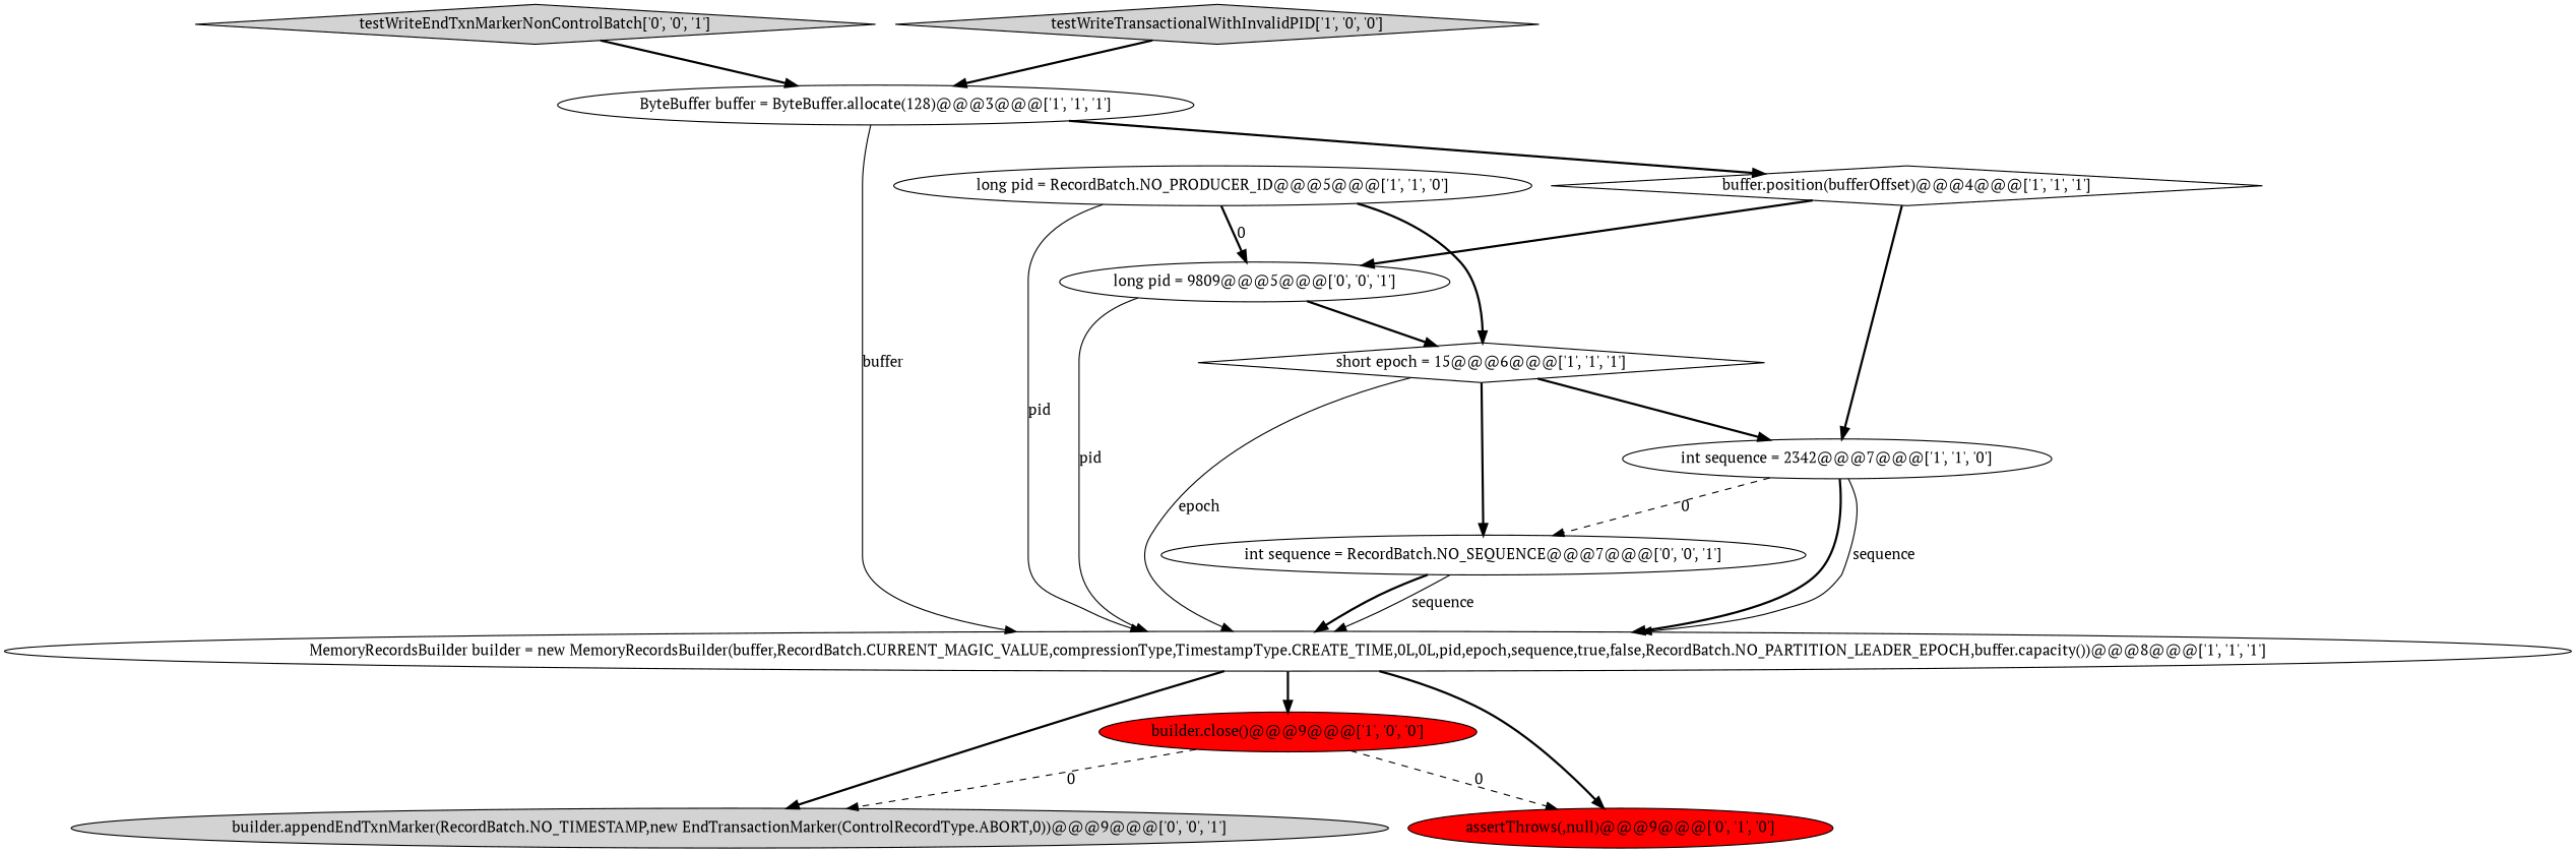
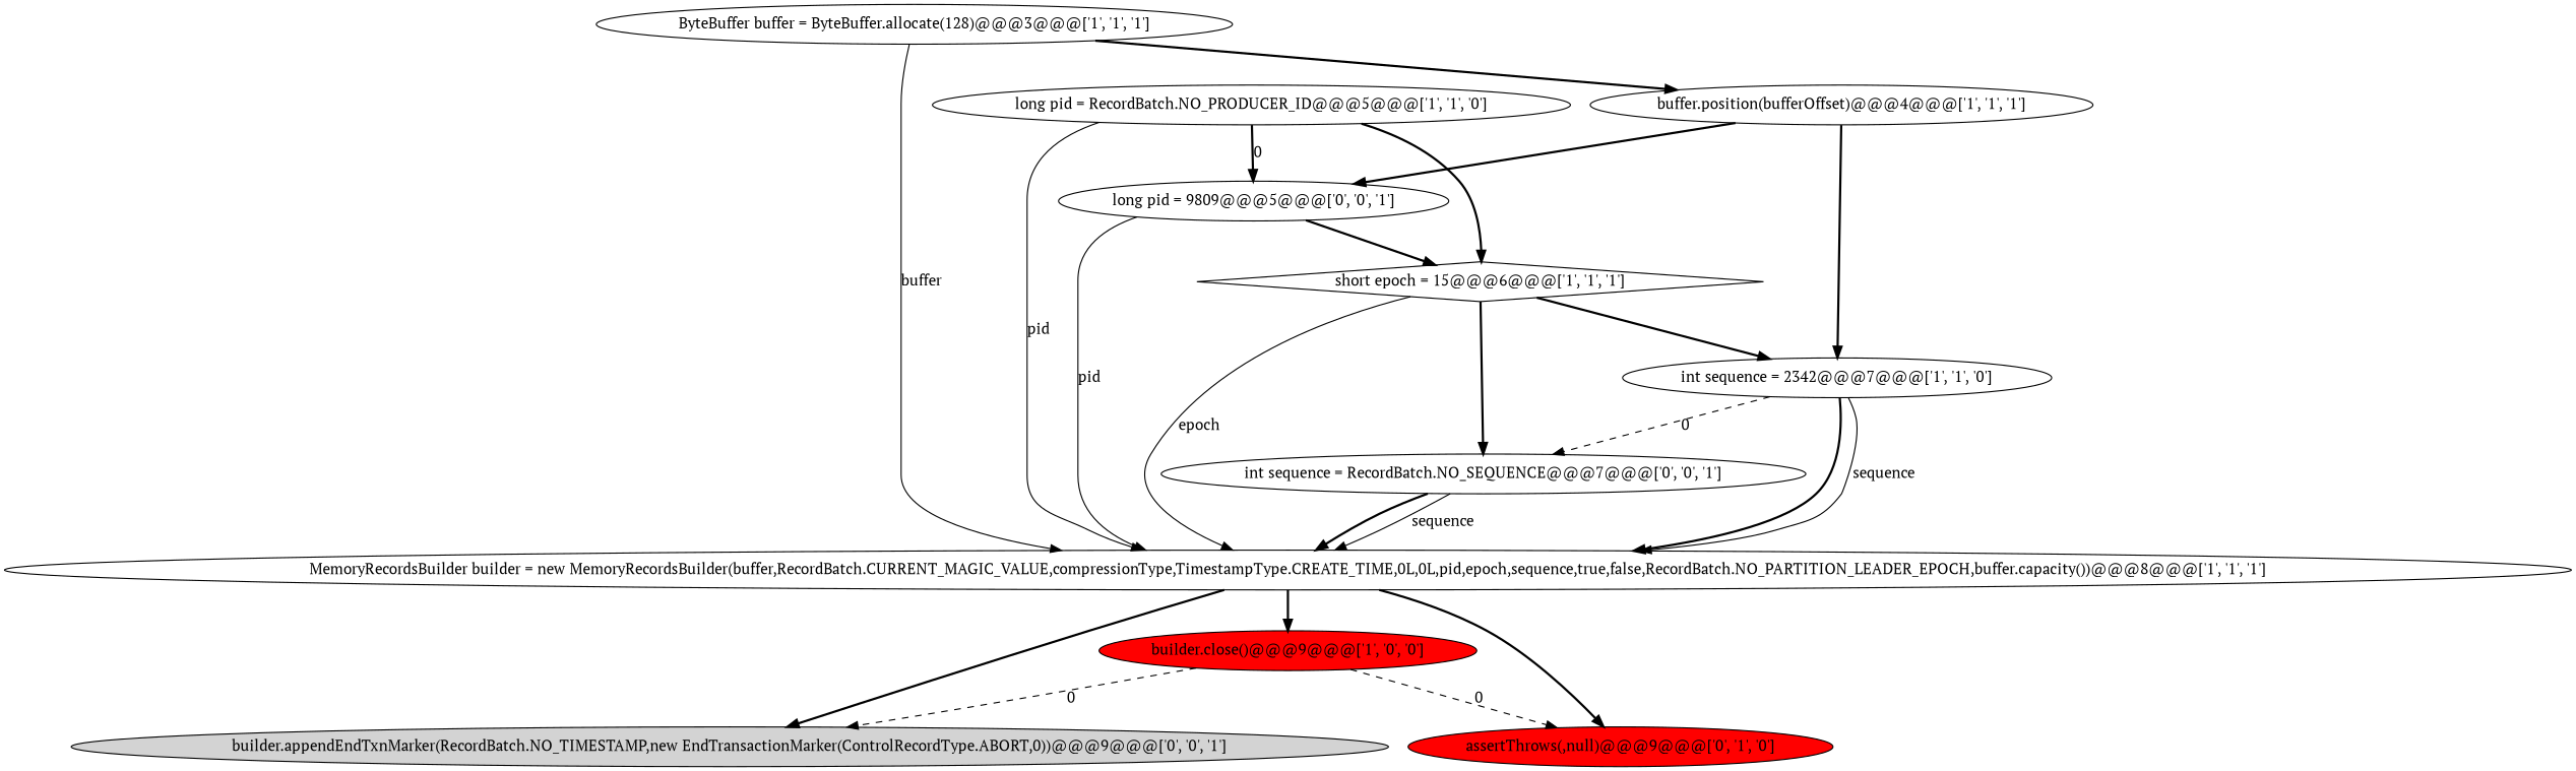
  digraph {
    fontname="PT Serif"
    node [fillcolor=white fontname="PT Serif" shape=ellipse style=filled]
    edge [fontname="PT Serif" style=bold]
    n1 [label="long pid = 9809@@@5@@@['0', '0', '1']"]
    n2 [label="short epoch = 15@@@6@@@['1', '1', '1']" shape=diamond]
    n3 [label="MemoryRecordsBuilder builder = new MemoryRecordsBuilder(buffer,RecordBatch.CURRENT_MAGIC_VALUE,compressionType,TimestampType.CREATE_TIME,0L,0L,pid,epoch,sequence,true,false,RecordBatch.NO_PARTITION_LEADER_EPOCH,buffer.capacity())@@@8@@@['1', '1', '1']"]
    n4 [label="int sequence = 2342@@@7@@@['1', '1', '0']"]
    n5 [label="int sequence = RecordBatch.NO_SEQUENCE@@@7@@@['0', '0', '1']"]
    n6 [fillcolor=red label="builder.close()@@@9@@@['1', '0', '0']"]
    n7 [fillcolor=lightgray label="builder.appendEndTxnMarker(RecordBatch.NO_TIMESTAMP,new EndTransactionMarker(ControlRecordType.ABORT,0))@@@9@@@['0', '0', '1']"]
    n8 [fillcolor=red label="assertThrows(,null)@@@9@@@['0', '1', '0']"]
    n9 [label="ByteBuffer buffer = ByteBuffer.allocate(128)@@@3@@@['1', '1', '1']"]
-   n10 [label="buffer.position(bufferOffset)@@@4@@@['1', '1', '1']" shape=diamond]
-   n11 [fillcolor=lightgray label="testWriteEndTxnMarkerNonControlBatch['0', '0', '1']" shape=diamond]
+   n10 [label="buffer.position(bufferOffset)@@@4@@@['1', '1', '1']"]
    n12 [label="long pid = RecordBatch.NO_PRODUCER_ID@@@5@@@['1', '1', '0']"]
-   n13 [fillcolor=lightgray label="testWriteTransactionalWithInvalidPID['1', '0', '0']" shape=diamond]
    n1 -> n2
    n1 -> n3 [label=pid style=solid]
    n2 -> n3 [label=epoch style=solid]
    n2 -> n4
    n2 -> n5
    n3 -> n6
    n3 -> n7
    n3 -> n8
    n4 -> n3
    n4 -> n3 [label=sequence style=solid]
    n4 -> n5 [label=0 style=dashed]
    n5 -> n3
    n5 -> n3 [label=sequence style=solid]
    n6 -> n7 [label=0 style=dashed]
    n6 -> n8 [label=0 style=dashed]
    n9 -> n3 [label=buffer style=solid]
    n9 -> n10
    n10 -> n1
    n10 -> n4
-   n11 -> n9
    n12 -> n1 [label=0]
    n12 -> n2
    n12 -> n3 [label=pid style=solid]
-   n13 -> n9
  }
